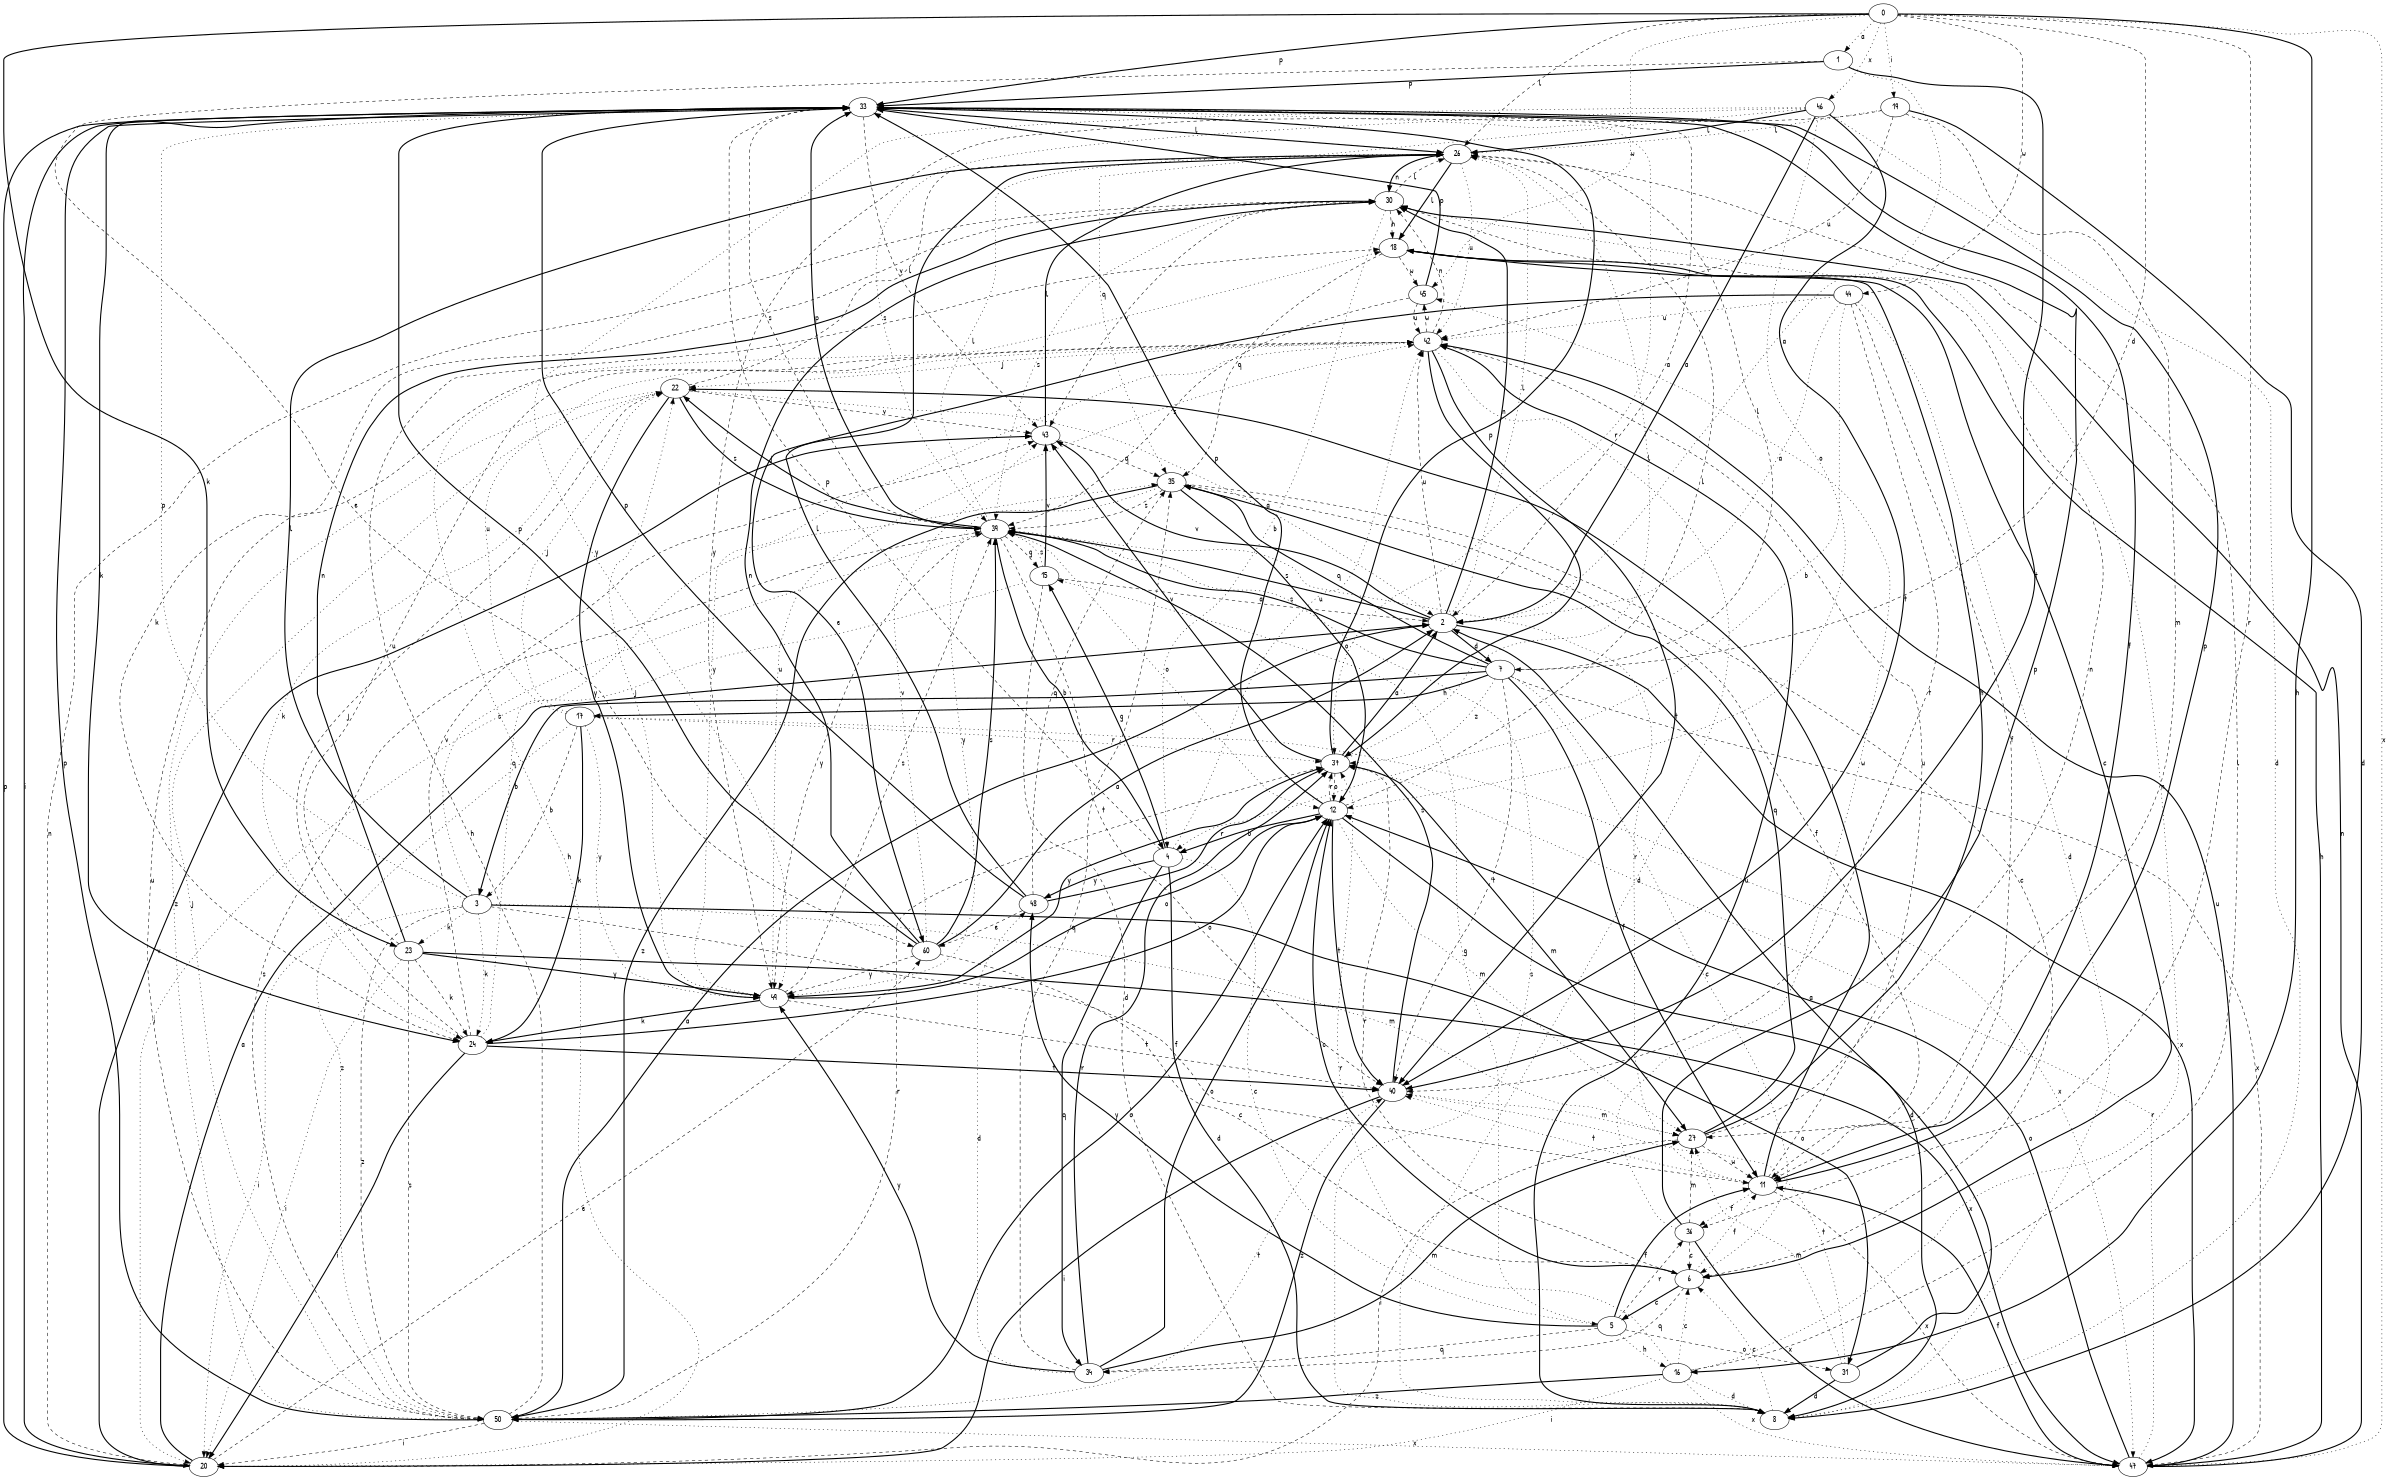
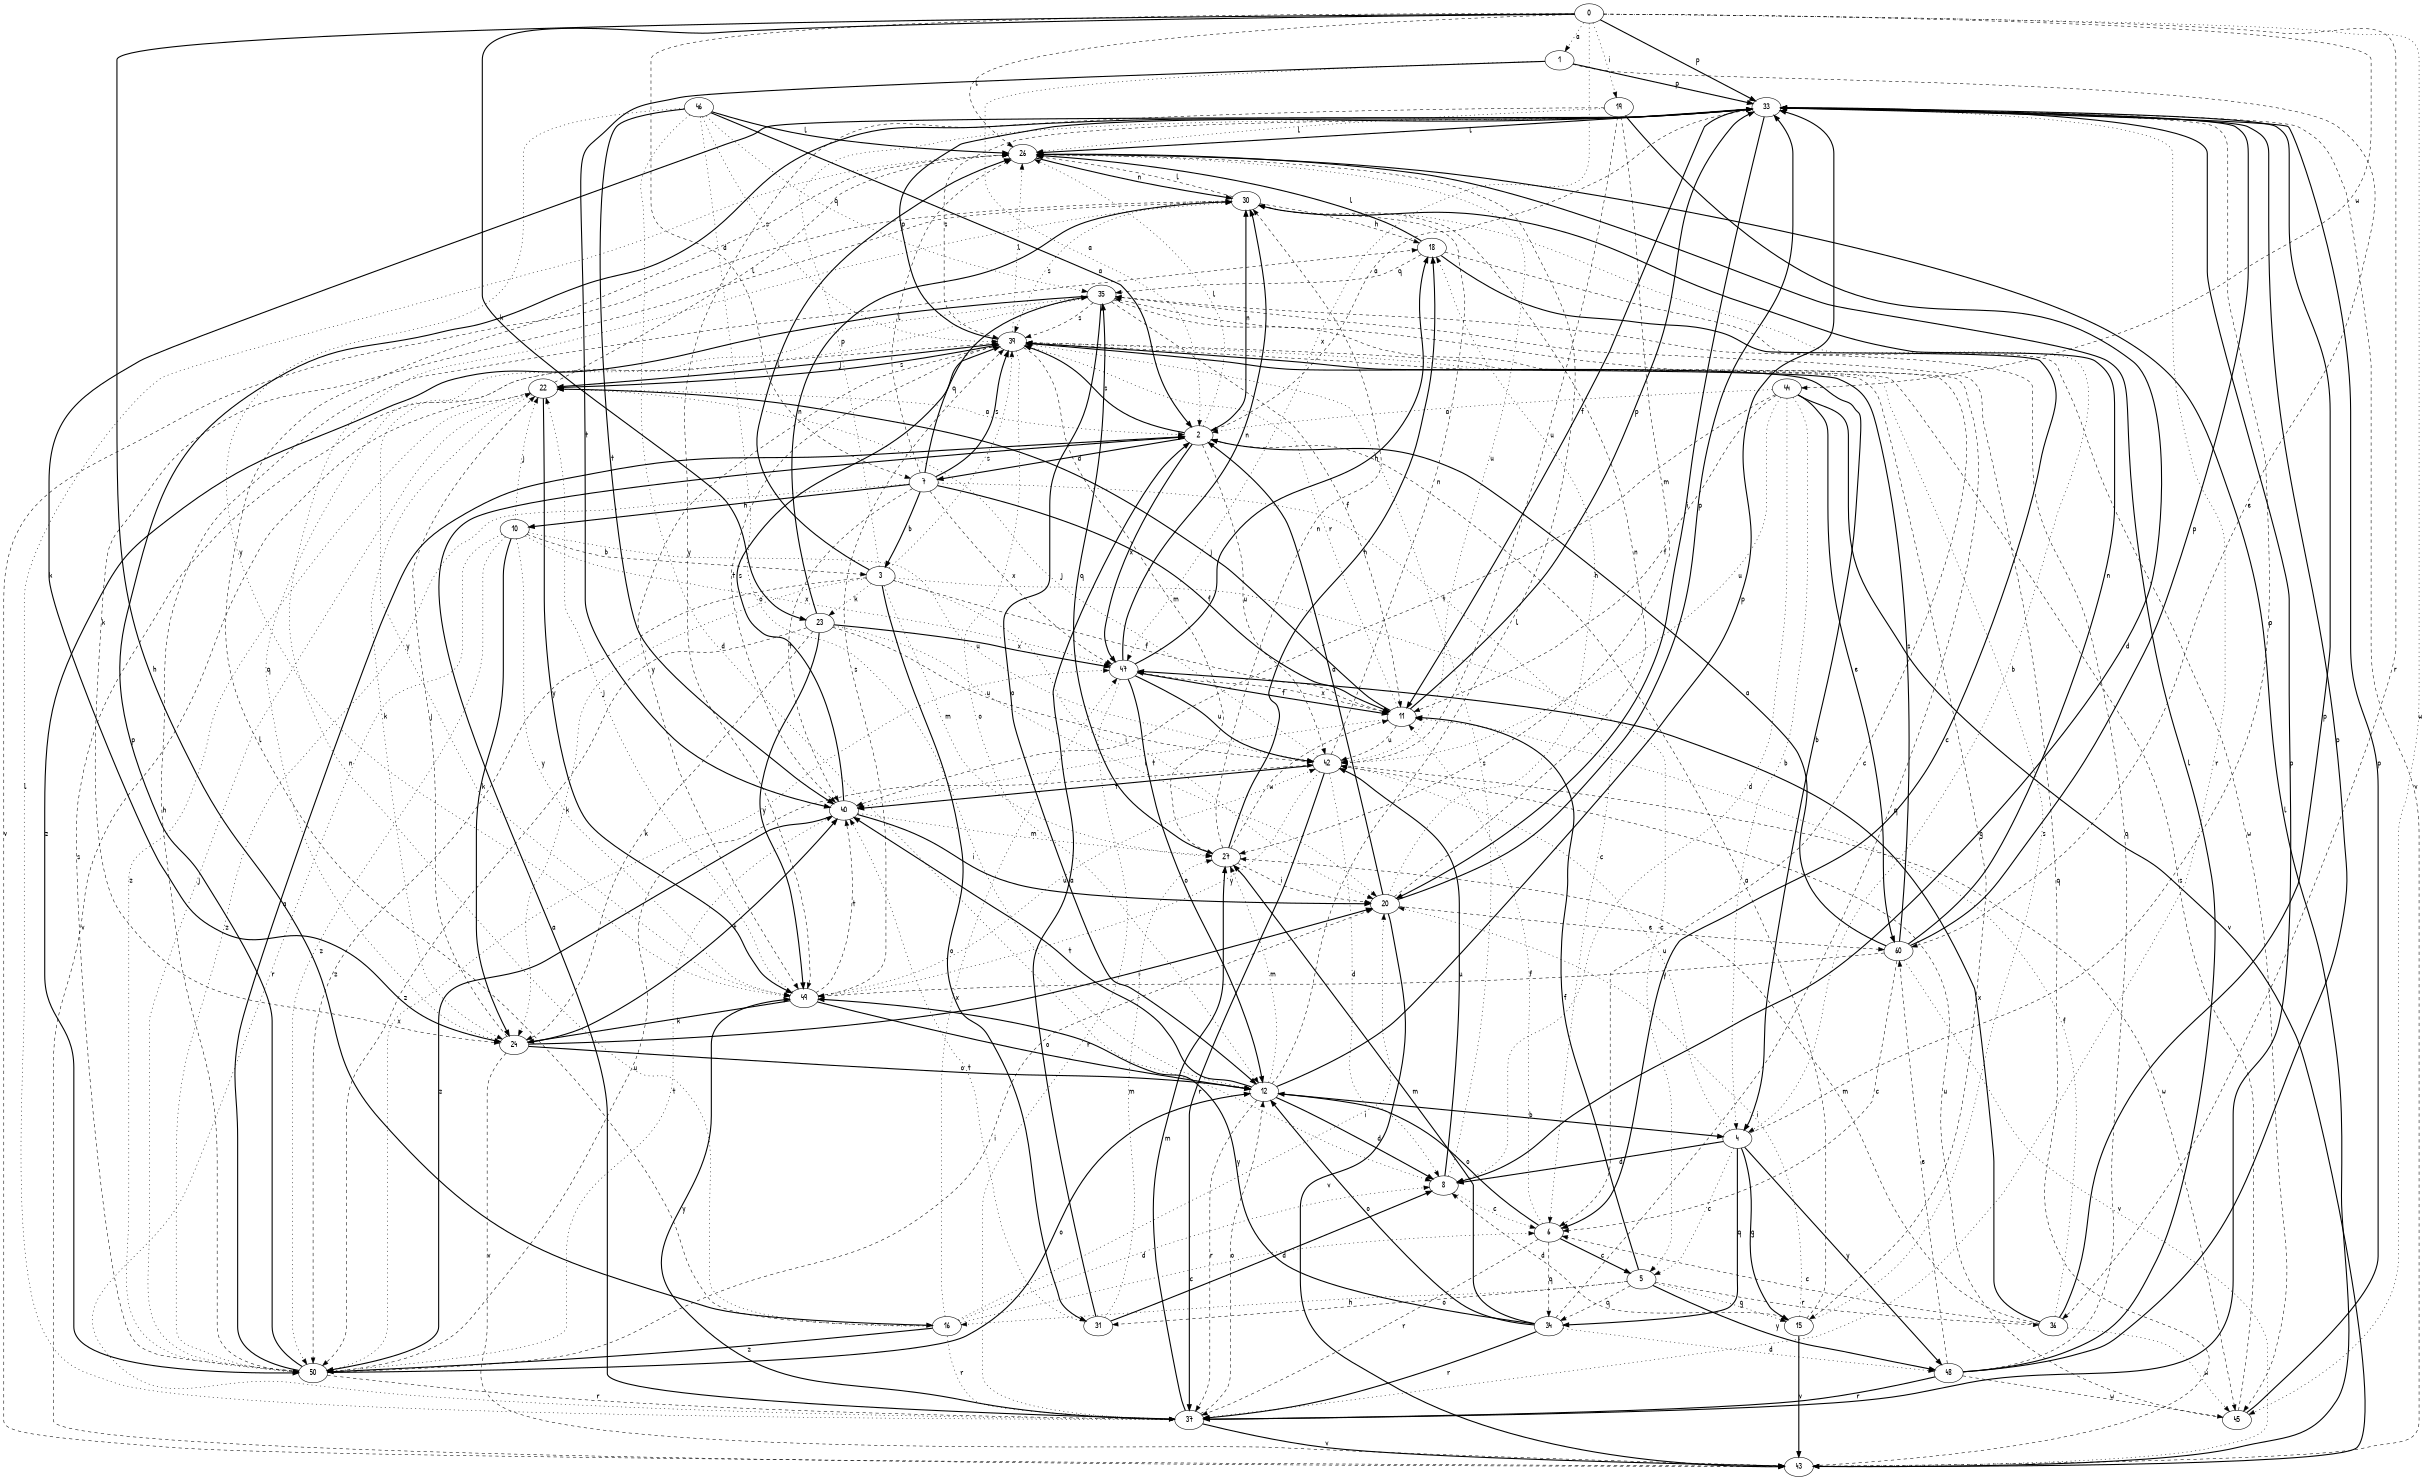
  strict digraph {
    fontname="Patrick Hand"
    node [fontname="Patrick Hand"]
    edge [fontname="Patrick Hand" style=bold]
    0
    1
    7
    16
    19
    23
    26
    33
    36
    44
    45
    46
    47
    2
    n15 [label=60]
    40
    39
    3
    11
    50
    6
-   17
+   17 [label=10]
    35
    30
    20
    8
    37
    42
    27
    49
    24
    43
    4
    n34 [label=12]
    18
    15
    22
    5
    31
    34
    48
    0 -> 1 [label=a style=dotted]
    0 -> 7 [label=d style=dashed]
    0 -> 16 [label=h]
    0 -> 19 [label=i style=dotted]
    0 -> 23 [label=k]
    0 -> 26 [label=l style=dashed]
    0 -> 33 [label=p]
    0 -> 36 [label=r style=dashed]
    0 -> 44 [label=w style=dashed]
    0 -> 45 [label=w style=dotted]
-   0 -> 46 [label=x style=dotted]
    0 -> 47 [label=x style=dotted]
    1 -> 33 [label=p]
    1 -> 2 [label=a style=dotted]
    1 -> n15 [label=e style=dashed]
    1 -> 40 [label=t]
    7 -> 26 [label=l style=dashed]
    7 -> 47 [label=x style=dashed]
    7 -> 40 [label=t style=dashed]
    7 -> 39 [label=s]
    7 -> 3 [label=b]
    7 -> 11 [label=f]
-   7 -> 37 [label=z style=dotted]
+   7 -> 50 [label=z style=dotted]
    7 -> 6 [label=c style=dotted]
    7 -> 17 [label=h]
    7 -> 35 [label=q]
    16 -> 26 [label=l style=dashed]
    16 -> 47 [label=x style=dotted]
    16 -> 50 [label=z]
    16 -> 6 [label=c style=dotted]
    16 -> 30 [label=n style=dotted]
    16 -> 20 [label=i style=dotted]
    16 -> 8 [label=d style=dotted]
    16 -> 37 [label=r style=dotted]
    19 -> 26 [label=l style=dotted]
    19 -> 8 [label=d]
    19 -> 42 [label=u style=dashed]
    19 -> 27 [label=m style=dashed]
    19 -> 49 [label=y style=dashed]
    23 -> 47 [label=x]
-   23 -> 50 [label=s style=dashed]
+   23 -> 50 [label=z style=dashed]
    23 -> 30 [label=n]
    23 -> 20 [label=i style=dotted]
    23 -> 42 [label=u style=dashed]
    23 -> 49 [label=y]
    23 -> 24 [label=k style=dashed]
    26 -> 30 [label=n]
    26 -> 42 [label=u style=dotted]
    33 -> 26 [label=l]
    33 -> 2 [label=a style=dashed]
    33 -> 39 [label=s style=dashed]
    33 -> 11 [label=f]
    33 -> 20 [label=i]
    33 -> 37 [label=r style=dotted]
    33 -> 24 [label=k]
    33 -> 43 [label=v style=dashed]
    36 -> 33 [label=p]
    36 -> 45 [label=w style=dotted]
    36 -> 47 [label=x]
-   11 -> 36 [label=f style=dotted]
+   36 -> 11 [label=f style=dotted]
    36 -> 6 [label=c style=dashed]
    36 -> 27 [label=m style=dashed]
    44 -> 2 [label=a style=dotted]
    44 -> n15 [label=e]
    44 -> 40 [label=t style=dashed]
    44 -> 11 [label=f style=dashed]
    44 -> 8 [label=d style=dotted]
    44 -> 42 [label=u style=dotted]
    44 -> 4 [label=b style=dotted]
    45 -> 33 [label=p]
    45 -> 39 [label=s style=dashed]
    45 -> 42 [label=u style=dashed]
    46 -> 26 [label=l]
    46 -> 2 [label=a]
    46 -> 40 [label=t]
    46 -> 39 [label=s style=dotted]
    46 -> 35 [label=q style=dotted]
    46 -> 8 [label=d style=dotted]
    46 -> 49 [label=y style=dotted]
    46 -> n34 [label=o style=dotted]
    47 -> 11 [label=f]
    47 -> 30 [label=n]
    47 -> 37 [label=r style=dotted]
    47 -> 42 [label=u]
    47 -> n34 [label=o]
    47 -> 18 [label=h]
    2 -> 7 [label=d]
    2 -> 26 [label=l style=dotted]
    2 -> 47 [label=x]
    2 -> 39 [label=s]
    2 -> 30 [label=n]
    2 -> 42 [label=u style=dashed]
-   2 -> 43 [label=v]
+   44 -> 43 [label=v]
    n15 -> 33 [label=p]
    n15 -> 2 [label=a]
    n15 -> 39 [label=s]
    n15 -> 6 [label=c style=dashed]
    n15 -> 30 [label=n]
    n15 -> 49 [label=y style=dashed]
    n15 -> 43 [label=v style=dotted]
    40 -> 39 [label=s]
    40 -> 50 [label=z]
    40 -> 20 [label=i]
    40 -> 27 [label=m style=dotted]
    39 -> 26 [label=l style=dotted]
    39 -> 33 [label=p]
    39 -> 40 [label=t style=dashed]
+   39 -> 27 [label=m style=dashed]
    39 -> 49 [label=y style=dashed]
    39 -> 4 [label=b]
    39 -> n34 [label=o style=dotted]
    39 -> 15 [label=g style=dashed]
    39 -> 22 [label=j]
    3 -> 23 [label=k style=dotted]
    3 -> 26 [label=l]
    3 -> 33 [label=p style=dotted]
    3 -> 39 [label=s style=dotted]
    3 -> 11 [label=f style=dashed]
    3 -> 50 [label=z style=dashed]
    3 -> 20 [label=i style=dotted]
    3 -> 27 [label=m style=dotted]
    3 -> 24 [label=k style=dotted]
+   3 -> 5 [label=c style=dotted]
    3 -> 31 [label=o]
    11 -> 33 [label=p]
    11 -> 47 [label=x style=dashed]
    11 -> 40 [label=t style=dotted]
    11 -> 39 [label=r style=dotted]
    11 -> 42 [label=u style=dashed]
    11 -> 22 [label=j]
    50 -> 33 [label=p]
    50 -> 47 [label=x style=dotted]
    50 -> 2 [label=a]
    50 -> 40 [label=t style=dotted]
    50 -> 39 [label=s style=dashed]
    50 -> 20 [label=i style=dashed]
    50 -> 37 [label=r style=dashed]
    50 -> 42 [label=u style=dashed]
    50 -> n34 [label=o]
    50 -> 18 [label=h style=dashed]
    50 -> 22 [label=j style=dotted]
    6 -> 11 [label=f style=dotted]
    6 -> 37 [label=r style=dashed]
    6 -> n34 [label=o]
    6 -> 5 [label=c]
    6 -> 34 [label=q style=dashed]
    17 -> 47 [label=x style=dotted]
    17 -> 3 [label=b style=dashed]
    17 -> 50 [label=z style=dotted]
    17 -> 37 [label=r style=dotted]
    17 -> 42 [label=u style=dotted]
    17 -> 49 [label=y style=dotted]
    17 -> 24 [label=k]
    17 -> 22 [label=j style=dotted]
    35 -> 39 [label=s style=dashed]
    35 -> 11 [label=f style=dashed]
    35 -> 50 [label=z]
    35 -> 6 [label=c style=dashed]
    35 -> 49 [label=y style=dotted]
    35 -> n34 [label=o]
    30 -> 26 [label=l style=dashed]
    30 -> 39 [label=s style=dotted]
    30 -> 24 [label=k style=dashed]
    30 -> 43 [label=v style=dashed]
    30 -> 4 [label=b style=dotted]
    30 -> 18 [label=h style=dashed]
    20 -> 33 [label=p]
    20 -> 2 [label=a]
    20 -> n15 [label=e style=dashed]
    20 -> 30 [label=n style=dashed]
    20 -> 43 [label=v]
    20 -> 18 [label=h style=dotted]
    8 -> 39 [label=s style=dotted]
    8 -> 6 [label=c style=dotted]
    8 -> 42 [label=u]
    37 -> 26 [label=l style=dotted]
    37 -> 33 [label=p]
    37 -> 2 [label=a]
    37 -> 27 [label=m]
    37 -> 49 [label=y]
    37 -> 43 [label=v]
    37 -> n34 [label=o style=dashed]
    42 -> 45 [label=w style=dashed]
    42 -> 40 [label=t]
    42 -> 30 [label=n style=dashed]
    42 -> 8 [label=d style=dotted]
    42 -> 37 [label=r]
    42 -> 49 [label=y style=dotted]
    42 -> 22 [label=j style=dotted]
    27 -> 11 [label=w style=dashed]
    27 -> 35 [label=q]
    27 -> 30 [label=n style=dashed]
    27 -> 20 [label=i style=dashed]
    27 -> 18 [label=h]
    49 -> 40 [label=t style=dashed]
    49 -> 39 [label=s style=dashed]
    49 -> 42 [label=u style=dotted]
    49 -> 24 [label=k]
    49 -> n34 [label=o]
    49 -> 22 [label=j style=dotted]
    24 -> 40 [label=t]
    24 -> 35 [label=q style=dotted]
    24 -> 20 [label=i]
    24 -> 43 [label=v style=dashed]
    24 -> n34 [label=o]
    24 -> 22 [label=j style=dashed]
    43 -> 26 [label=l]
    43 -> 35 [label=q style=dashed]
    4 -> 33 [label=p style=dashed]
    4 -> 8 [label=d]
    4 -> 42 [label=u style=dotted]
    4 -> 15 [label=g]
    4 -> 5 [label=c style=dotted]
    4 -> 34 [label=q]
    4 -> 48 [label=y]
    n34 -> 26 [label=l style=dashed]
    n34 -> 33 [label=p]
    n34 -> 40 [label=t]
    n34 -> 8 [label=d]
    n34 -> 37 [label=r style=dashed]
    n34 -> 27 [label=m style=dotted]
    n34 -> 4 [label=b]
-   26 -> 18 [label=l]
+   18 -> 26 [label=l]
    18 -> 45 [label=w style=dashed]
    18 -> 6 [label=c]
    18 -> 35 [label=q style=dashed]
    15 -> 2 [label=a style=dashed]
    15 -> 39 [label=s style=dotted]
    15 -> 20 [label=i style=dotted]
    15 -> 8 [label=d style=dashed]
    15 -> 43 [label=v]
    22 -> 26 [label=l style=dashed]
    22 -> 2 [label=a style=dotted]
    22 -> 39 [label=s]
    22 -> 50 [label=z style=dotted]
    22 -> 49 [label=y]
    22 -> 24 [label=k style=dotted]
    22 -> 43 [label=v style=dashed]
    5 -> 16 [label=h style=dotted]
    5 -> 36 [label=r style=dashed]
    5 -> 11 [label=f]
    5 -> 15 [label=g style=dotted]
    5 -> 31 [label=o style=dashed]
    5 -> 34 [label=q style=dashed]
    5 -> 48 [label=y]
    31 -> 2 [label=a]
    31 -> 40 [label=t style=dotted]
    31 -> 8 [label=d]
    31 -> 27 [label=m style=dotted]
    34 -> 35 [label=q style=dashed]
    34 -> 37 [label=r]
    34 -> 27 [label=m]
    34 -> 49 [label=y]
    34 -> n34 [label=o]
    34 -> 48 [label=d style=dotted]
    48 -> 26 [label=l]
    48 -> 33 [label=p]
+   48 -> 45 [label=w style=dashed]
    48 -> n15 [label=e style=dashed]
    48 -> 35 [label=q style=dashed]
    48 -> 37 [label=r]
  }
